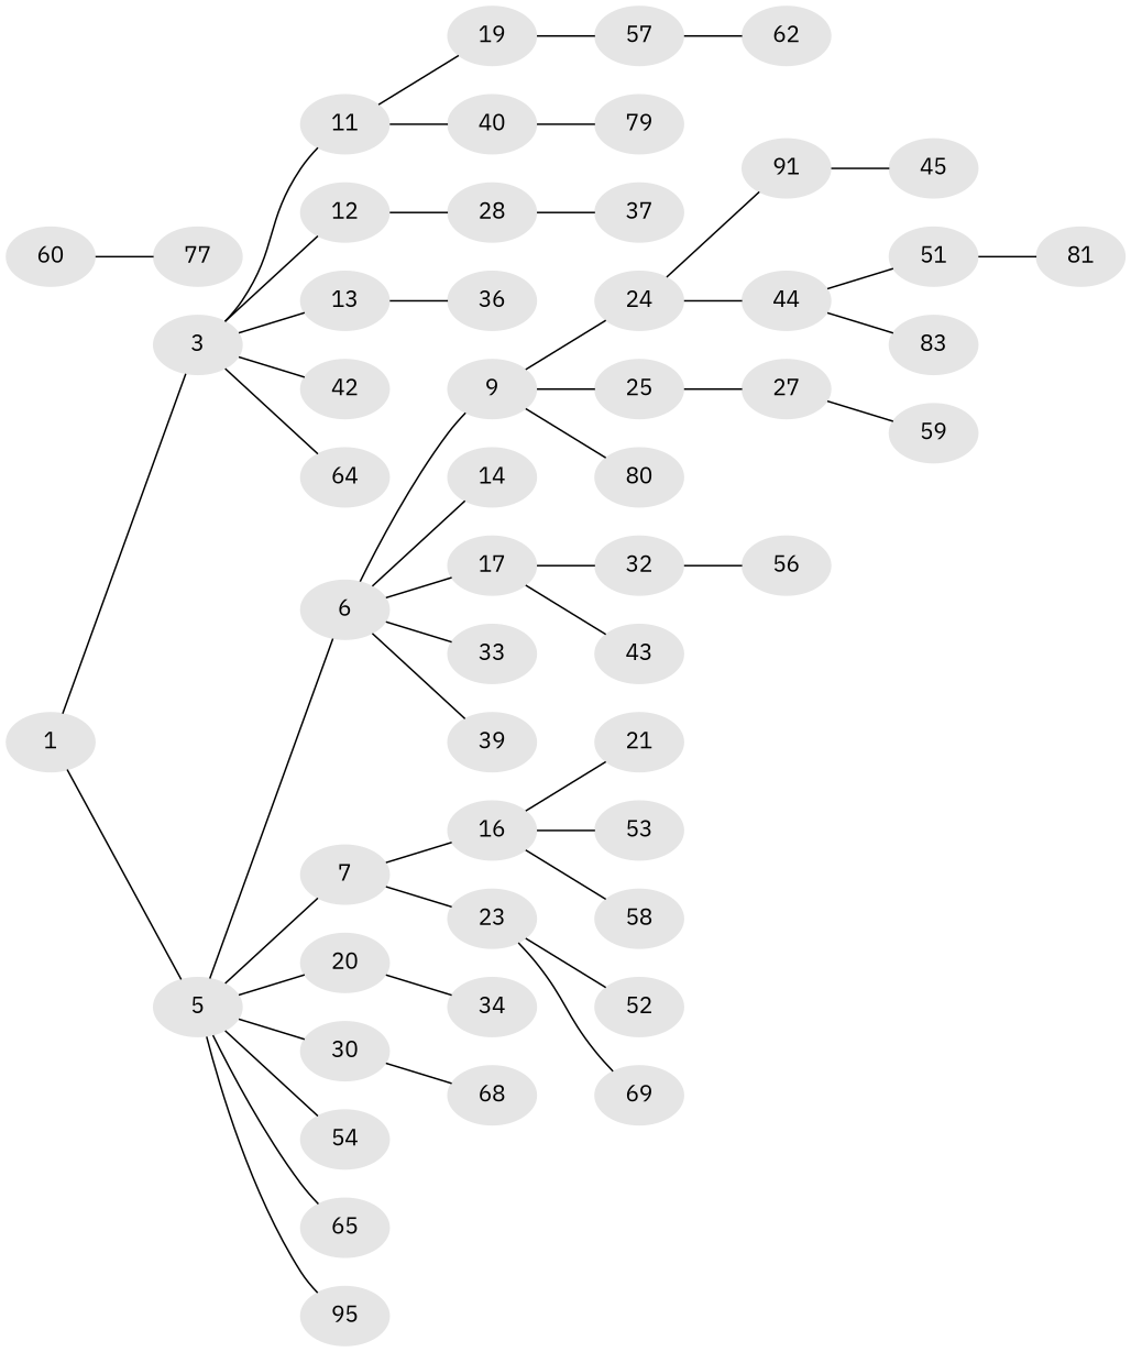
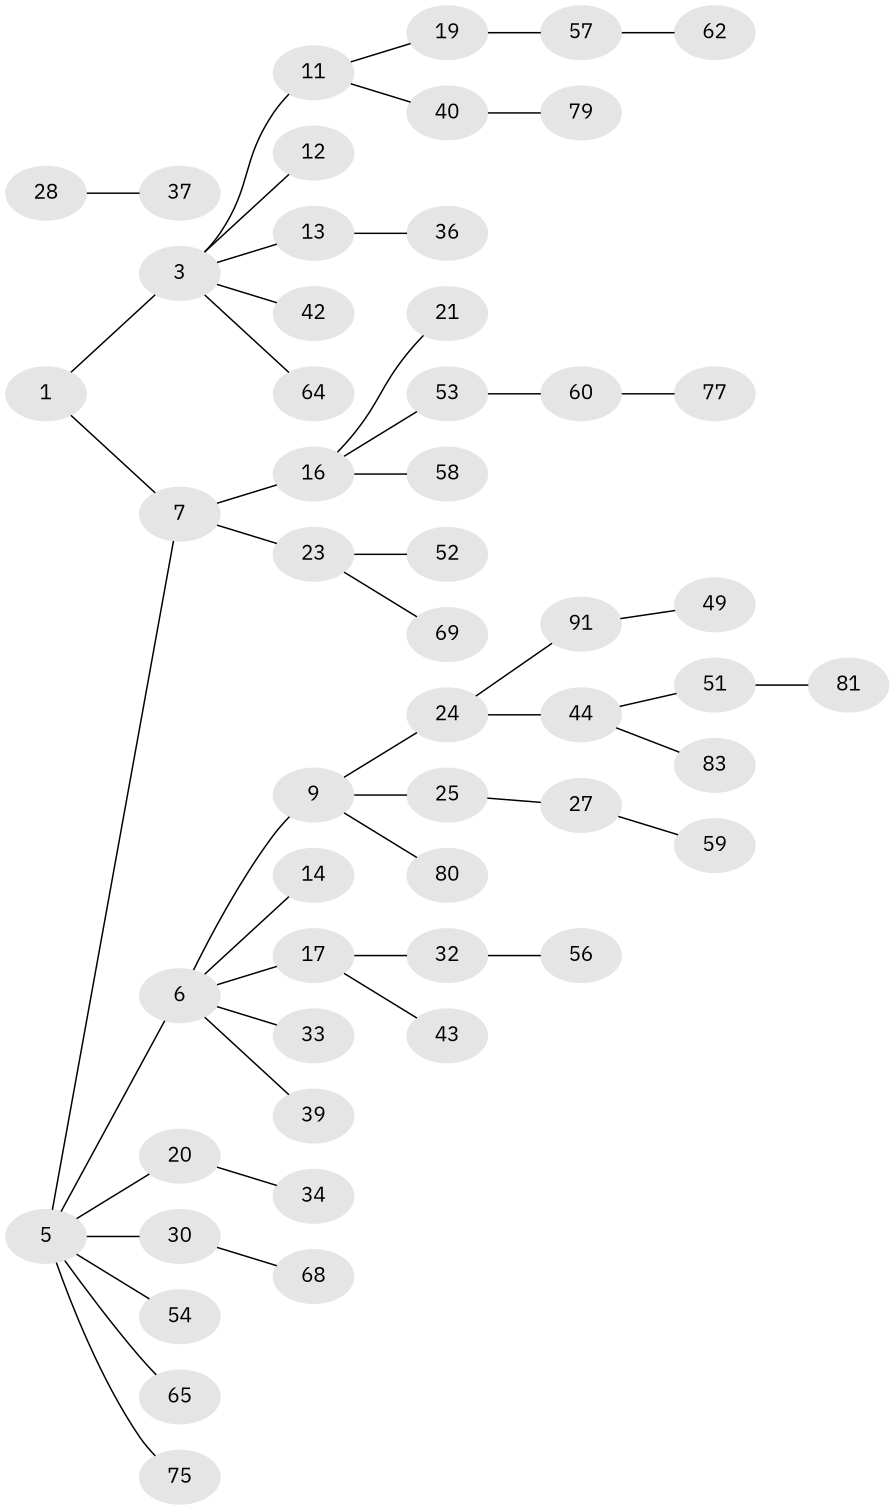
  graph {
    fontname="IBM Plex Sans"
    rankdir=LR
    node [color=gray90 fontname="IBM Plex Sans" style=filled]
    edge [fontname="IBM Plex Sans"]
    1 [super="+2"]
    3 [super="+10"]
    n3 [label=5 super="+5"]
    11 [super="+18"]
    12 [super="+79"]
    13 [super="+88"]
    42 [super="+55"]
    64
    6 [super="+8"]
    7 [super="+26"]
    20 [super="+41"]
    30 [super="+85"]
    54
    65
-   75 [label=95]
+   75
    19 [super="+22"]
    40 [super="+73"]
    28
    36
    9 [super="+67"]
    14 [super="+15"]
    17 [super="+86"]
    33 [super="+35"]
    39
    16 [super="+49"]
    23 [super="+63"]
    34 [super="+50"]
    n28 [label=68]
    24 [super="+29"]
    25
    80
    32 [super="+68"]
    43
    21 [super="+74"]
    53
    58
    52
    69 [super="+71"]
    n39 [label=91 super="+82"]
    44 [super="+48"]
    27 [super="+76"]
    57 [super="+87"]
    n43 [label=79]
    37 [super="+46"]
    60 [super="+70"]
    56 [super="+66"]
    62 [super="+84"]
-   45
+   45 [label=49]
    51 [super="+61"]
    83
    59
    81
    77 [super="+89"]
    1 -- 3
-   1 -- n3
+   1 -- 7
    3 -- 11
    3 -- 12
    3 -- 13
    3 -- 42
    3 -- 64
    n3 -- 6
    n3 -- 7
    n3 -- 20
    n3 -- 30
    n3 -- 54
    n3 -- 65
    n3 -- 75
    11 -- 19
    11 -- 40
-   12 -- 28
    13 -- 36
    6 -- 9
    6 -- 14
    6 -- 17
    6 -- 33
    6 -- 39
    7 -- 16
    7 -- 23
    20 -- 34
    30 -- n28
    19 -- 57
    40 -- n43
    28 -- 37
    9 -- 24
    9 -- 25
    9 -- 80
    17 -- 32
    17 -- 43
    16 -- 21
    16 -- 53
    16 -- 58
    23 -- 52
    23 -- 69
    24 -- n39
    24 -- 44
    25 -- 27
    32 -- 56
+   53 -- 60
    n39 -- 45
    44 -- 51
    44 -- 83
    27 -- 59
    57 -- 62
    60 -- 77
    51 -- 81
  }
